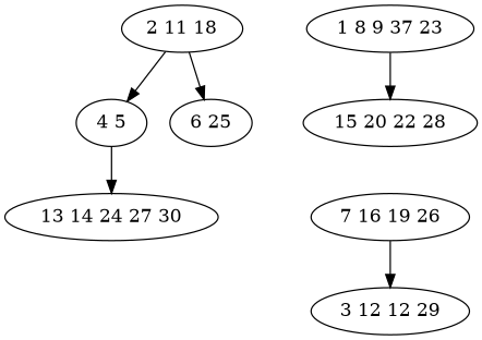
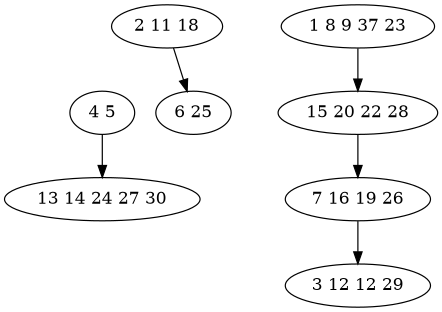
  digraph {
    n1 [label="2 11 18"]
    n2 [label="4 5"]
    n3 [label="6 25"]
    n4 [label="1 8 9 37 23"]
    n5 [label="15 20 22 28"]
    n6 [label="13 14 24 27 30"]
    n7 [label="7 16 19 26"]
    n8 [label="3 12 12 29"]
-   n1 -> n2
    n1 -> n3
    n2 -> n6
    n4 -> n5
+   n5 -> n7
    n7 -> n8
  }
